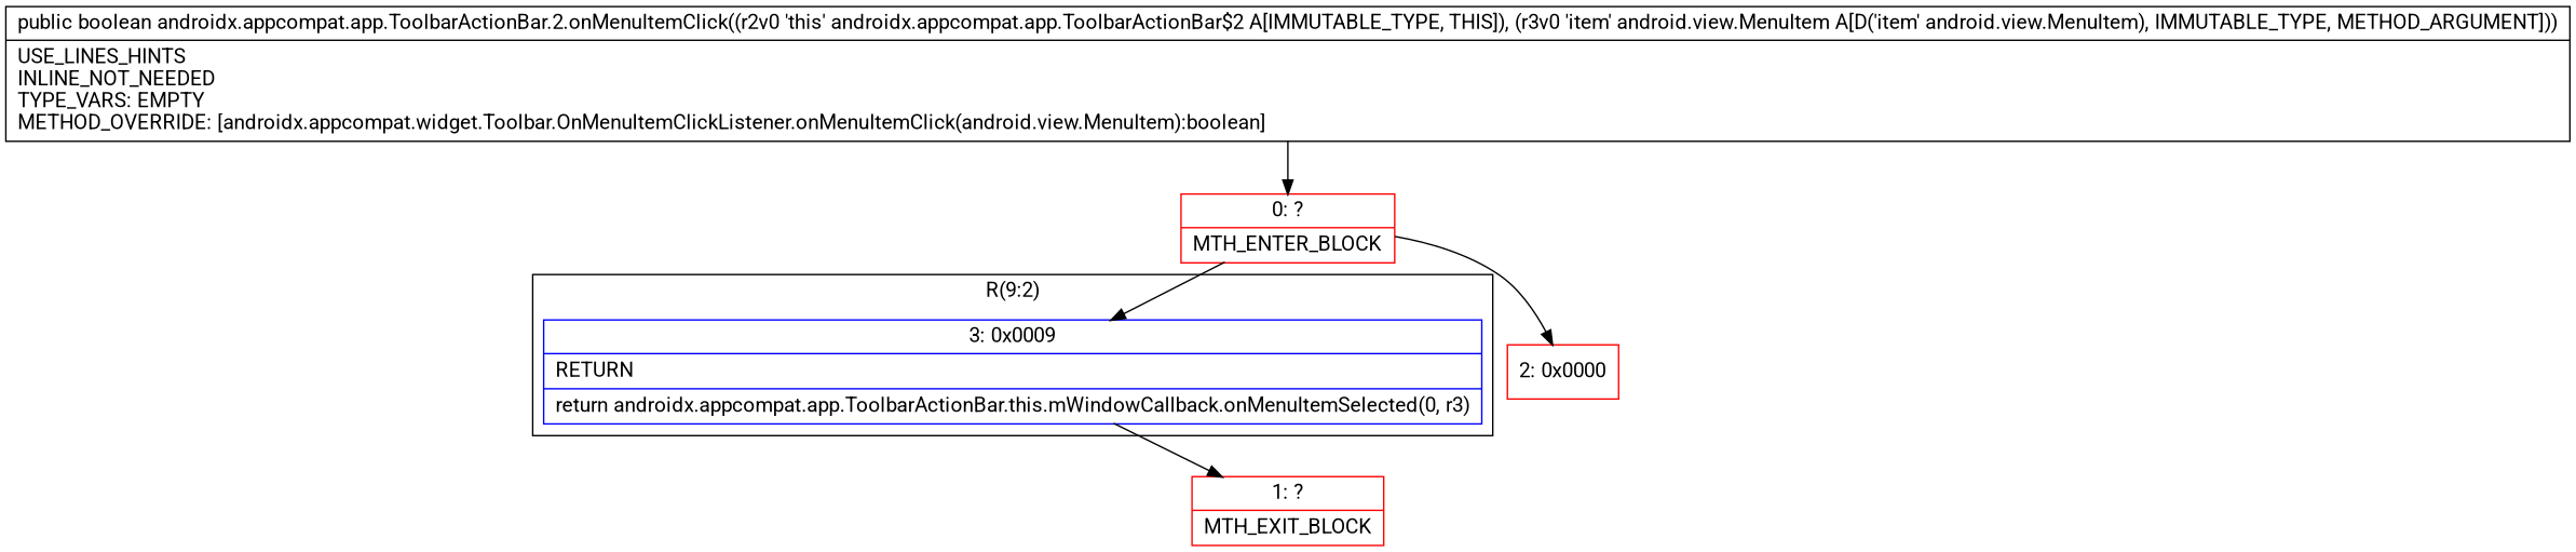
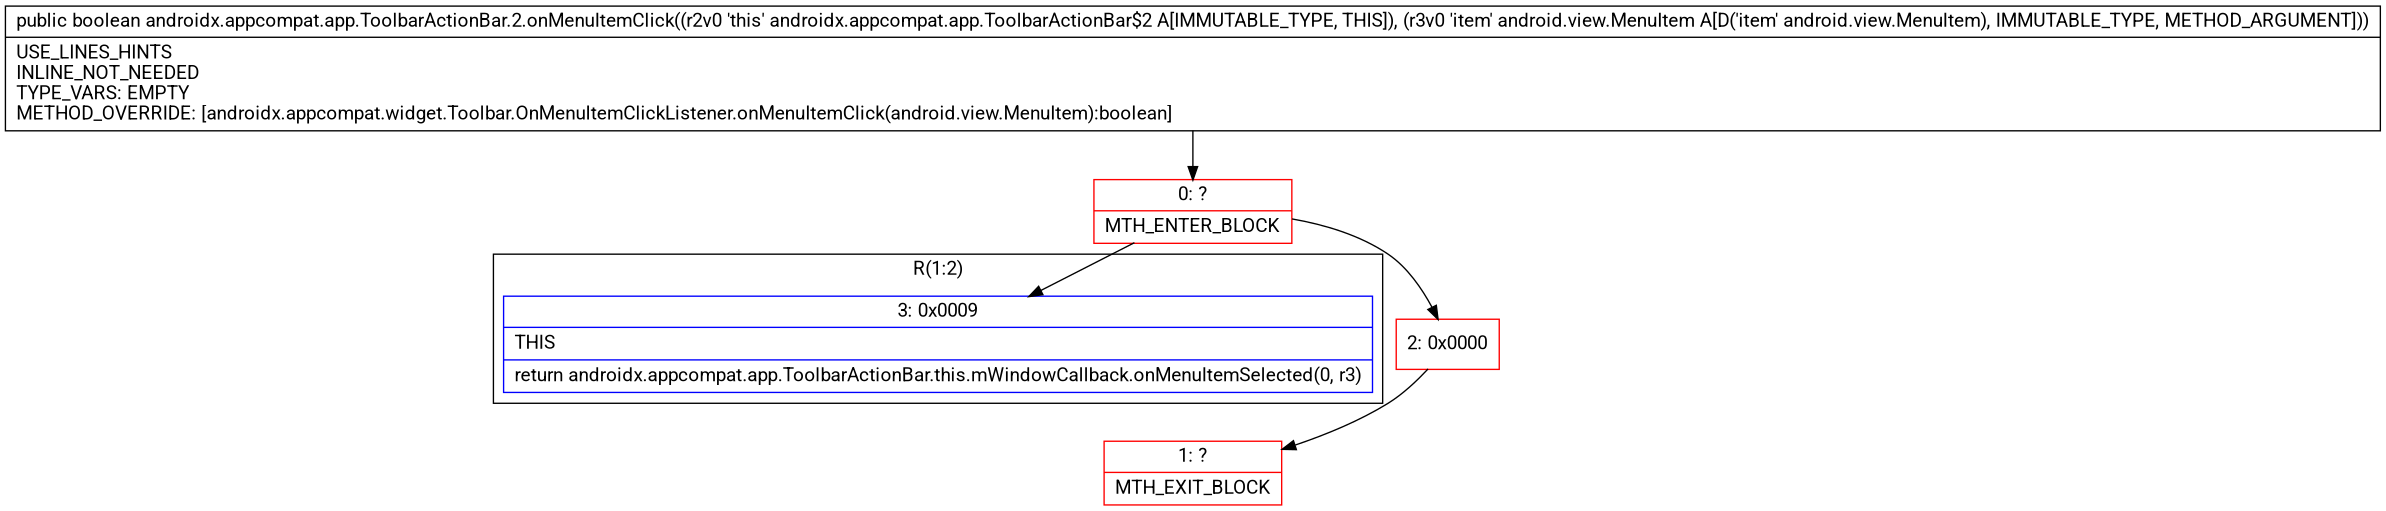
  digraph {
    fontname=Roboto
    node [color=red fontname=Roboto shape=record]
    edge [fontname=Roboto]
-   n1 [color=blue label="{3\:\ 0x0009|RETURN\l|return androidx.appcompat.app.ToolbarActionBar.this.mWindowCallback.onMenuItemSelected(0, r3)\l}"]
+   n1 [color=blue label="{3\:\ 0x0009|THIS\l|return androidx.appcompat.app.ToolbarActionBar.this.mWindowCallback.onMenuItemSelected(0, r3)\l}"]
    n2 [label="{1\:\ ?|MTH_EXIT_BLOCK\l}"]
    n3 [label="{0\:\ ?|MTH_ENTER_BLOCK\l}"]
    n4 [label="{2\:\ 0x0000}"]
    n5 [label="{public boolean androidx.appcompat.app.ToolbarActionBar.2.onMenuItemClick((r2v0 'this' androidx.appcompat.app.ToolbarActionBar$2 A[IMMUTABLE_TYPE, THIS]), (r3v0 'item' android.view.MenuItem A[D('item' android.view.MenuItem), IMMUTABLE_TYPE, METHOD_ARGUMENT]))  | USE_LINES_HINTS\lINLINE_NOT_NEEDED\lTYPE_VARS: EMPTY\lMETHOD_OVERRIDE: [androidx.appcompat.widget.Toolbar.OnMenuItemClickListener.onMenuItemClick(android.view.MenuItem):boolean]\l}" color=""]
    subgraph cluster_1 {
-     label="R(9:2)"
+     label="R(1:2)"
      n1
    }
-   n1 -> n2
+   n4 -> n2
    n3 -> n1
    n3 -> n4
    n5 -> n3
  }
